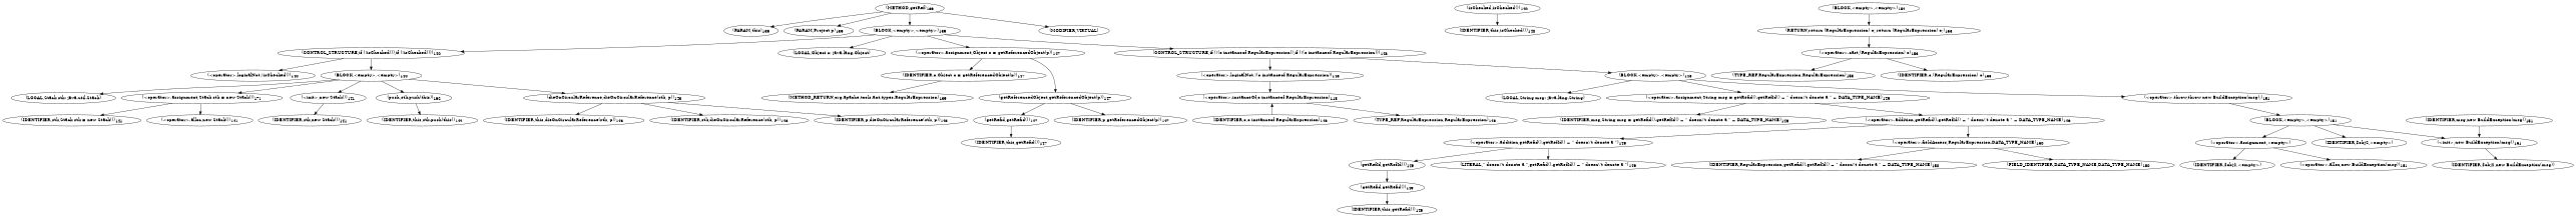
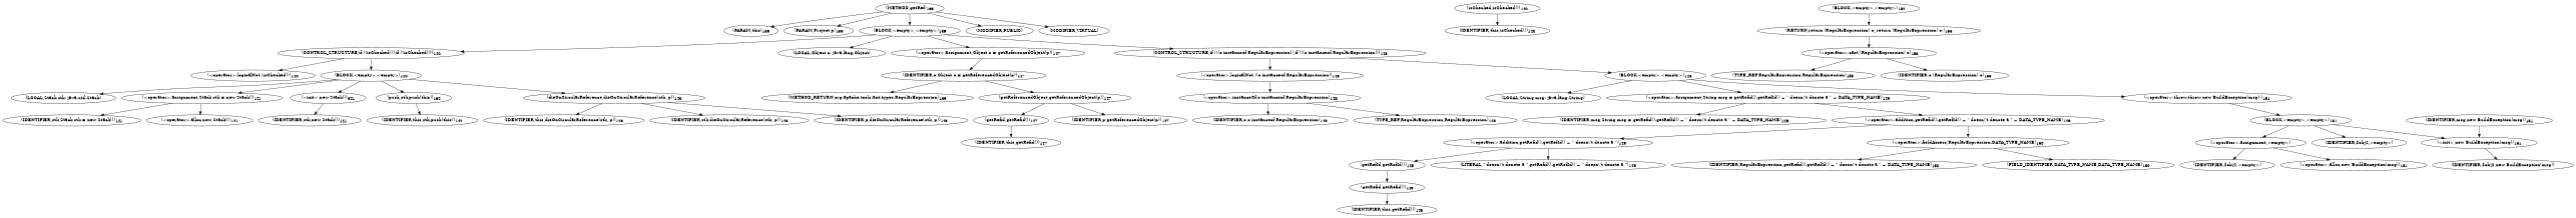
  digraph {
    n1 [label=<(METHOD,getRef)<SUB>139</SUB>>]
    n2 [label=<(PARAM,this)<SUB>139</SUB>>]
    n3 [label=<(PARAM,Project p)<SUB>139</SUB>>]
    n4 [label=<(BLOCK,&lt;empty&gt;,&lt;empty&gt;)<SUB>139</SUB>>]
+   n5 [label=<(MODIFIER,PUBLIC)>]
    n6 [label=<(MODIFIER,VIRTUAL)>]
    n7 [label=<(CONTROL_STRUCTURE,if (!isChecked()),if (!isChecked()))<SUB>140</SUB>>]
    n8 [label=<(LOCAL,Object o: java.lang.Object)>]
    n9 [label=<(&lt;operator&gt;.assignment,Object o = getReferencedObject(p))<SUB>147</SUB>>]
    n10 [label=<(CONTROL_STRUCTURE,if (!(o instanceof RegularExpression)),if (!(o instanceof RegularExpression)))<SUB>148</SUB>>]
    n11 [label=<(METHOD_RETURN,org.apache.tools.ant.types.RegularExpression)<SUB>139</SUB>>]
    n12 [label=<(&lt;operator&gt;.logicalNot,!isChecked())<SUB>140</SUB>>]
    n13 [label=<(BLOCK,&lt;empty&gt;,&lt;empty&gt;)<SUB>140</SUB>>]
    n14 [label=<(IDENTIFIER,o,Object o = getReferencedObject(p))<SUB>147</SUB>>]
    n15 [label=<(getReferencedObject,getReferencedObject(p))<SUB>147</SUB>>]
    n16 [label=<(&lt;operator&gt;.logicalNot,!(o instanceof RegularExpression))<SUB>148</SUB>>]
    n17 [label=<(BLOCK,&lt;empty&gt;,&lt;empty&gt;)<SUB>148</SUB>>]
    n18 [label=<(LOCAL,Stack stk: java.util.Stack)>]
-   n19 [label=<(&lt;operator&gt;.assignment,Stack stk = new Stack())<SUB>171</SUB>>]
-   n20 [label=<(&lt;init&gt;,new Stack())<SUB>141</SUB>>]
+   n19 [label=<(&lt;operator&gt;.assignment,Stack stk = new Stack())<SUB>141</SUB>>]
+   n20 [label=<(&lt;init&gt;,new Stack())<SUB>341</SUB>>]
    n21 [label=<(push,stk.push(this))<SUB>162</SUB>>]
    n22 [label=<(dieOnCircularReference,dieOnCircularReference(stk, p))<SUB>143</SUB>>]
    n23 [label=<(isChecked,isChecked())<SUB>140</SUB>>]
    n24 [label=<(IDENTIFIER,this,isChecked())<SUB>140</SUB>>]
    n25 [label=<(IDENTIFIER,stk,Stack stk = new Stack())<SUB>141</SUB>>]
    n26 [label=<(&lt;operator&gt;.alloc,new Stack())<SUB>141</SUB>>]
    n27 [label=<(IDENTIFIER,stk,new Stack())<SUB>141</SUB>>]
    n28 [label=<(IDENTIFIER,this,stk.push(this))<SUB>142</SUB>>]
    n29 [label=<(IDENTIFIER,this,dieOnCircularReference(stk, p))<SUB>143</SUB>>]
    n30 [label=<(IDENTIFIER,stk,dieOnCircularReference(stk, p))<SUB>143</SUB>>]
    n31 [label=<(IDENTIFIER,p,dieOnCircularReference(stk, p))<SUB>143</SUB>>]
    n32 [label=<(getRefid,getRefid())<SUB>147</SUB>>]
    n33 [label=<(IDENTIFIER,p,getReferencedObject(p))<SUB>147</SUB>>]
    n34 [label=<(IDENTIFIER,this,getRefid())<SUB>147</SUB>>]
-   n35 [label=<(&lt;operator&gt;.instanceOf,o instanceof RegularExpression)<SUB>118</SUB>>]
+   n35 [label=<(&lt;operator&gt;.instanceOf,o instanceof RegularExpression)<SUB>148</SUB>>]
    n36 [label=<(LOCAL,String msg: java.lang.String)>]
    n37 [label=<(&lt;operator&gt;.assignment,String msg = getRefid().getRefId() + &quot; doesn\'t denote a &quot; + DATA_TYPE_NAME)<SUB>149</SUB>>]
    n38 [label=<(&lt;operator&gt;.throw,throw new BuildException(msg);)<SUB>151</SUB>>]
    n39 [label=<(IDENTIFIER,o,o instanceof RegularExpression)<SUB>148</SUB>>]
    n40 [label=<(TYPE_REF,RegularExpression,RegularExpression)<SUB>148</SUB>>]
    n41 [label=<(IDENTIFIER,msg,String msg = getRefid().getRefId() + &quot; doesn\'t denote a &quot; + DATA_TYPE_NAME)<SUB>149</SUB>>]
    n42 [label=<(&lt;operator&gt;.addition,getRefid().getRefId() + &quot; doesn\'t denote a &quot; + DATA_TYPE_NAME)<SUB>149</SUB>>]
    n43 [label=<(BLOCK,&lt;empty&gt;,&lt;empty&gt;)<SUB>151</SUB>>]
    n44 [label=<(&lt;operator&gt;.addition,getRefid().getRefId() + &quot; doesn\'t denote a &quot;)<SUB>149</SUB>>]
    n45 [label=<(&lt;operator&gt;.fieldAccess,RegularExpression.DATA_TYPE_NAME)<SUB>150</SUB>>]
    n46 [label=<(getRefId,getRefId())<SUB>149</SUB>>]
    n47 [label=<(LITERAL,&quot; doesn\'t denote a &quot;,getRefid().getRefId() + &quot; doesn\'t denote a &quot;)<SUB>149</SUB>>]
    n48 [label=<(IDENTIFIER,RegularExpression,getRefid().getRefId() + &quot; doesn\'t denote a &quot; + DATA_TYPE_NAME)<SUB>150</SUB>>]
    n49 [label=<(FIELD_IDENTIFIER,DATA_TYPE_NAME,DATA_TYPE_NAME)<SUB>150</SUB>>]
    n50 [label=<(getRefid,getRefid())<SUB>149</SUB>>]
    n51 [label=<(IDENTIFIER,this,getRefid())<SUB>149</SUB>>]
    n52 [label=<(&lt;operator&gt;.assignment,&lt;empty&gt;)>]
    n53 [label=<(&lt;init&gt;,new BuildException(msg))<SUB>151</SUB>>]
    n54 [label=<(IDENTIFIER,$obj2,&lt;empty&gt;)>]
    n55 [label=<(IDENTIFIER,$obj2,&lt;empty&gt;)>]
    n56 [label=<(&lt;operator&gt;.alloc,new BuildException(msg))<SUB>151</SUB>>]
    n57 [label=<(IDENTIFIER,$obj2,new BuildException(msg))>]
    n58 [label=<(IDENTIFIER,msg,new BuildException(msg))<SUB>151</SUB>>]
    n59 [label=<(BLOCK,&lt;empty&gt;,&lt;empty&gt;)<SUB>152</SUB>>]
    n60 [label=<(RETURN,return (RegularExpression) o;,return (RegularExpression) o;)<SUB>153</SUB>>]
    n61 [label=<(&lt;operator&gt;.cast,(RegularExpression) o)<SUB>153</SUB>>]
    n62 [label=<(TYPE_REF,RegularExpression,RegularExpression)<SUB>153</SUB>>]
    n63 [label=<(IDENTIFIER,o,(RegularExpression) o)<SUB>153</SUB>>]
    n1 -> n2
    n1 -> n3
    n1 -> n4
+   n1 -> n5
    n1 -> n6
    n4 -> n7
    n4 -> n8
    n4 -> n9
    n4 -> n10
    n7 -> n12
    n7 -> n13
    n9 -> n14
-   n9 -> n15
+   n14 -> n15
    n10 -> n16
    n10 -> n17
    n13 -> n18
    n13 -> n19
    n13 -> n20
    n13 -> n21
    n13 -> n22
    n14 -> n11
    n15 -> n32
    n15 -> n33
    n16 -> n35
    n17 -> n36
    n17 -> n37
    n17 -> n38
    n19 -> n25
    n19 -> n26
    n20 -> n27
    n21 -> n28
    n22 -> n29
    n22 -> n30
    n22 -> n31
    n23 -> n24
    n32 -> n34
-   n39 -> n35
+   n35 -> n39
    n35 -> n40
    n37 -> n41
    n37 -> n42
    n38 -> n43
    n42 -> n44
    n42 -> n45
    n43 -> n52
    n43 -> n53
    n43 -> n54
    n44 -> n46
    n44 -> n47
    n45 -> n48
    n45 -> n49
    n46 -> n50
    n50 -> n51
    n52 -> n55
    n52 -> n56
    n53 -> n57
    n58 -> n53
    n59 -> n60
    n60 -> n61
    n61 -> n62
    n61 -> n63
  }
